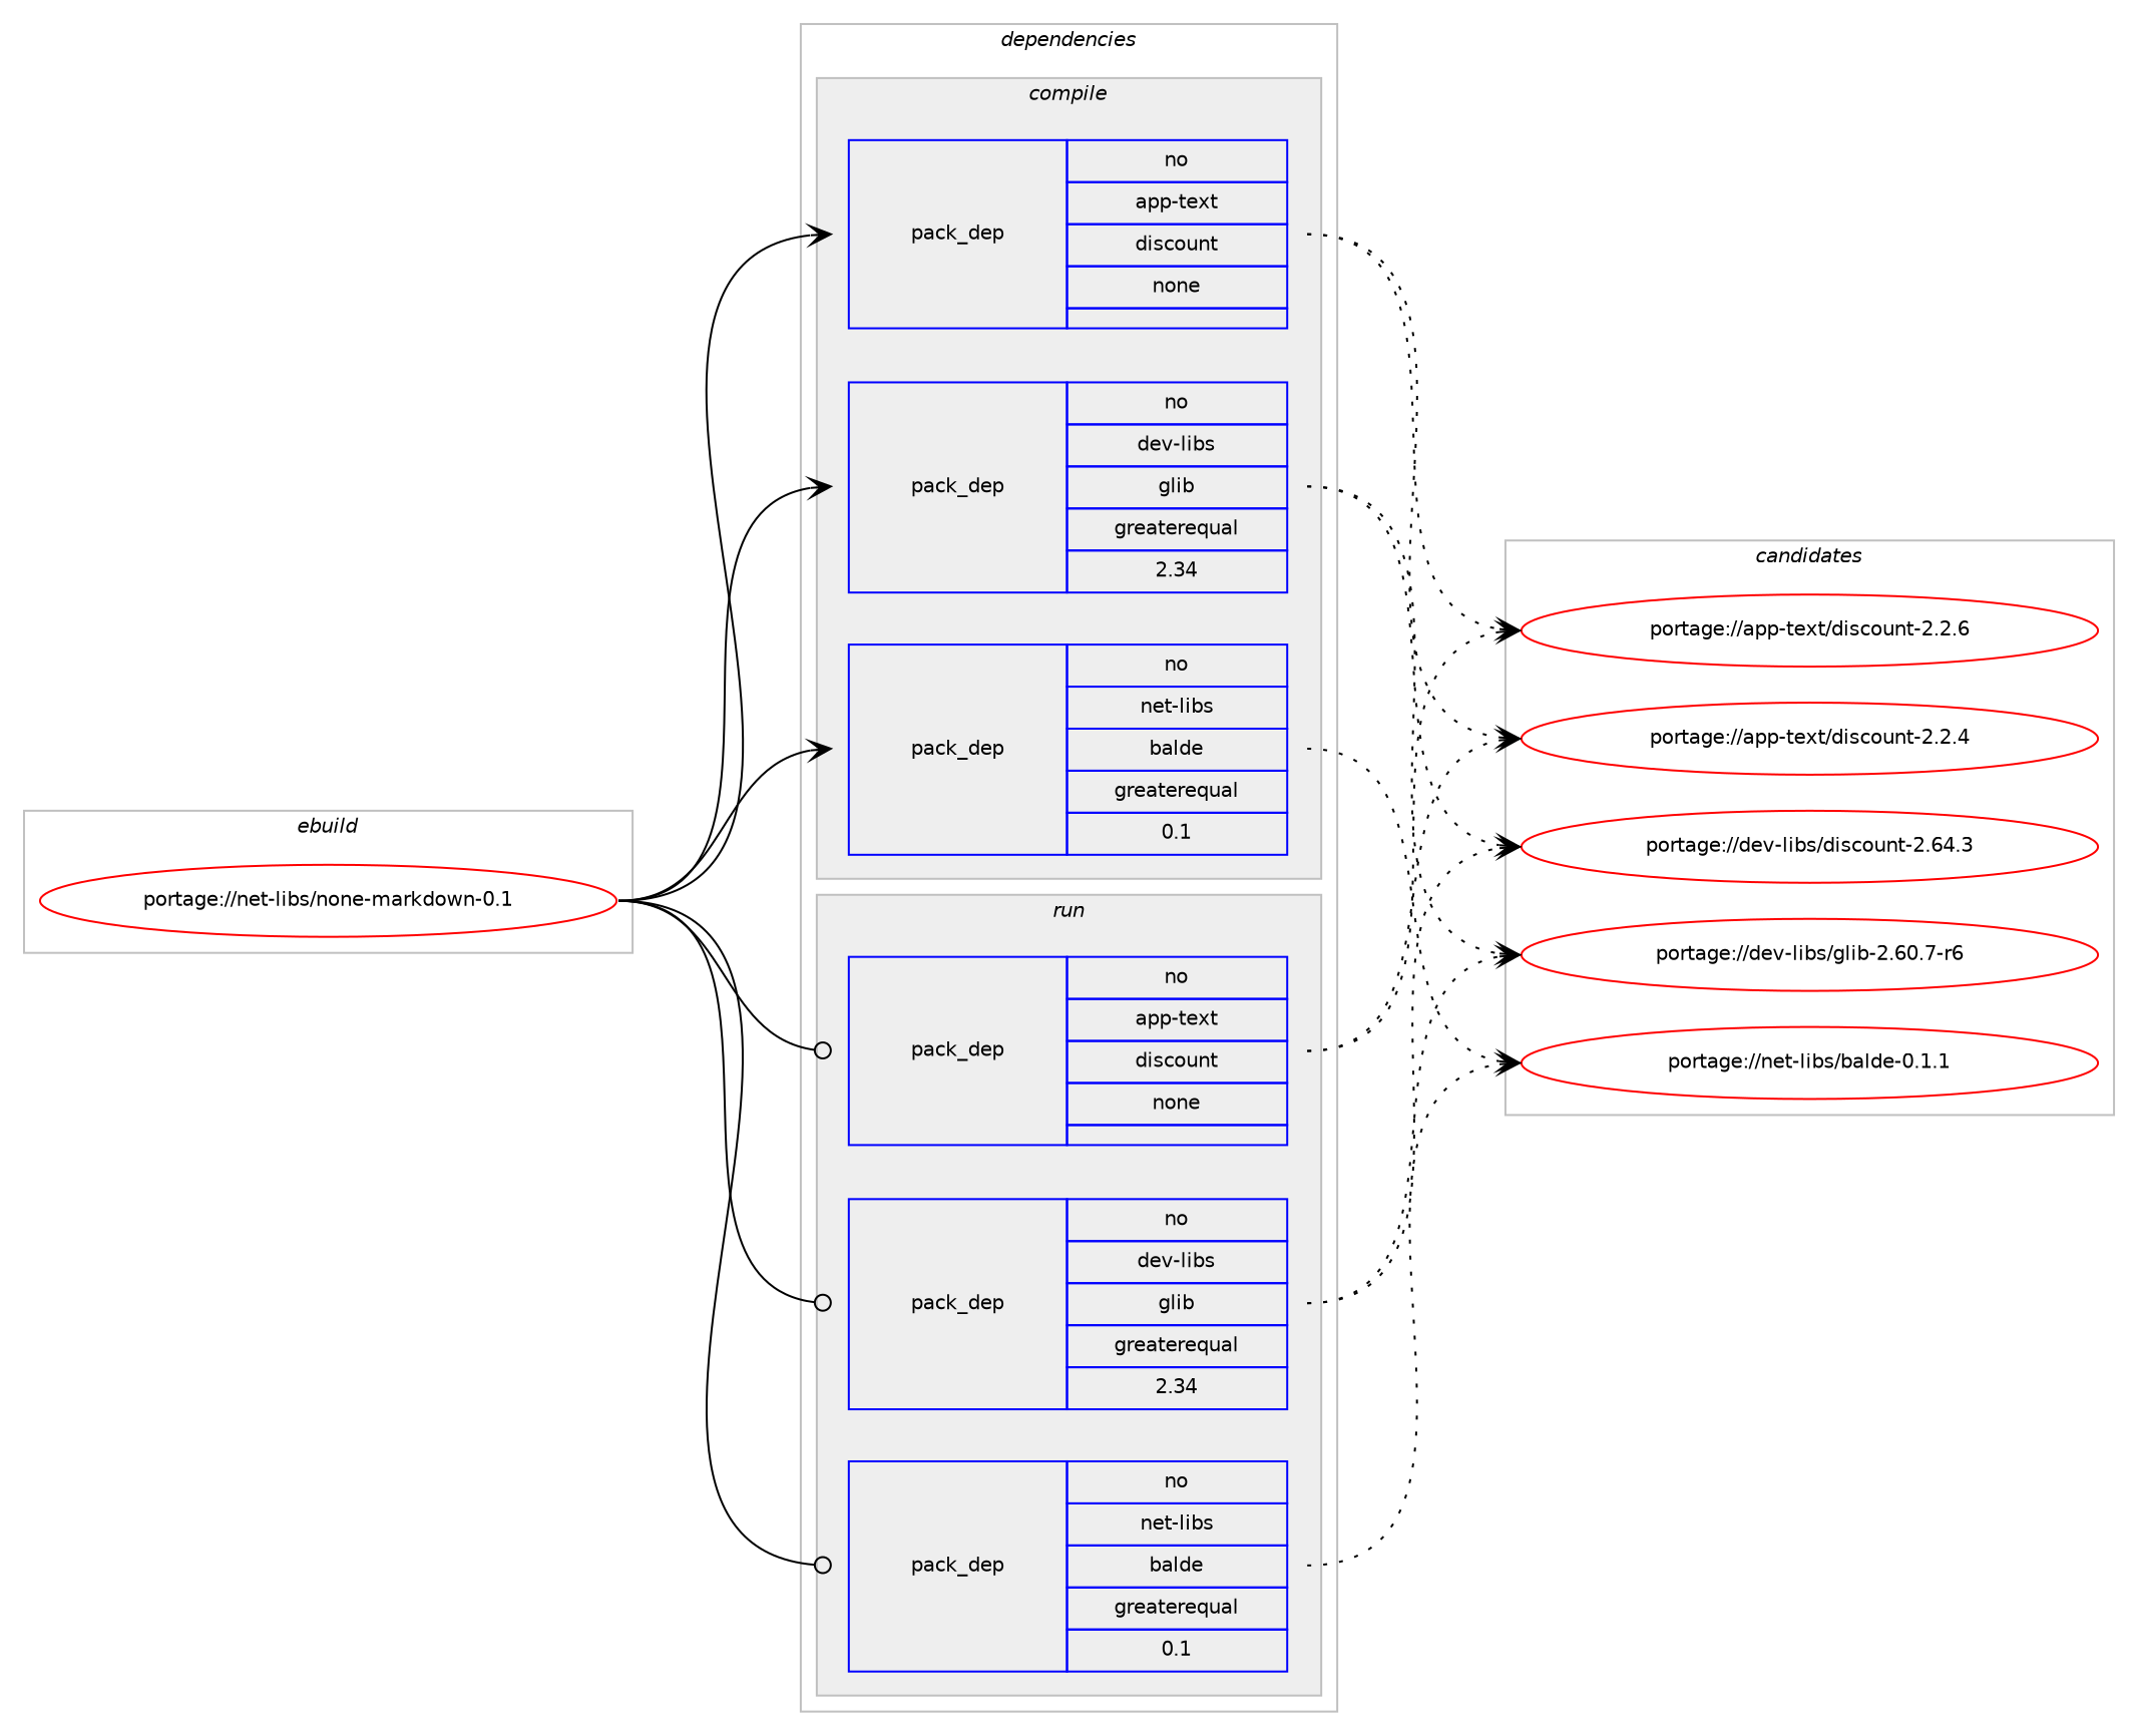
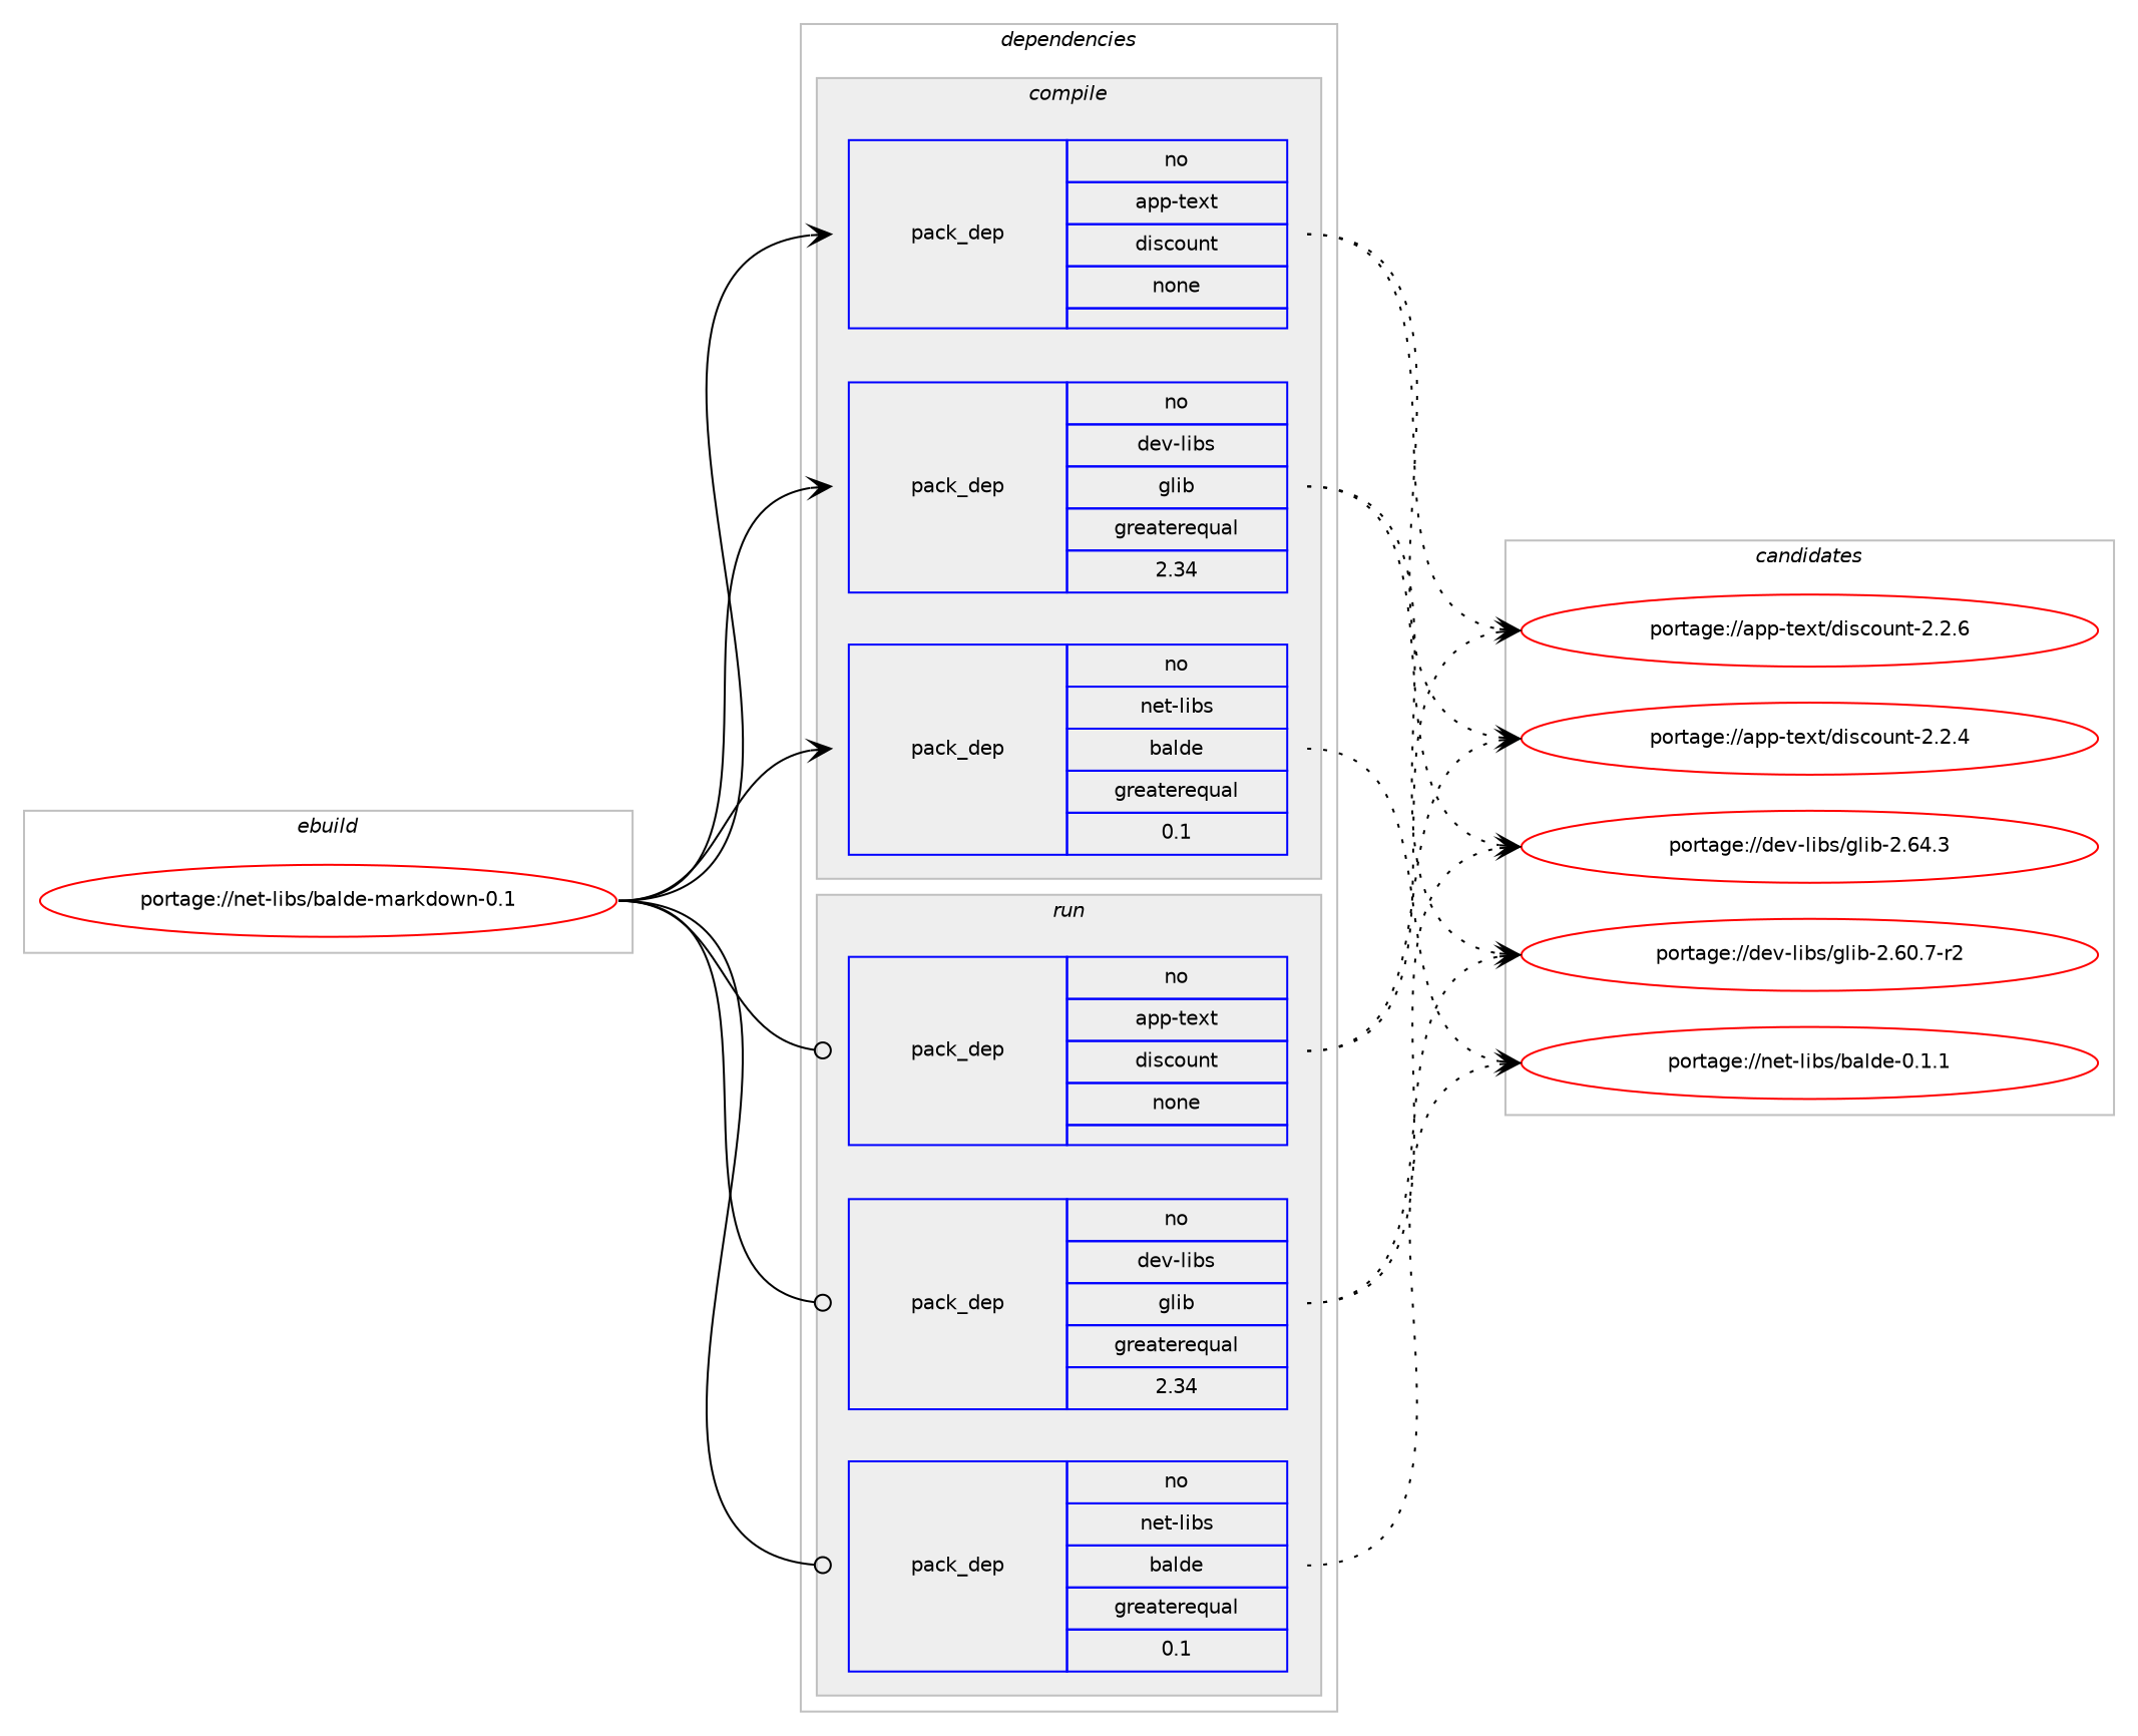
  digraph {
    compound=true
    concentrate=true
    fontname=Helvetica
    fontsize=10
    newrank=true
    rankdir=LR
    ranksep=1.5
    node [color=red fontname=Helvetica fontsize=10]
    edge [arrowhead=vee headport=w style=dotted tailport=e weight=100]
-   n1 [label="portage://net-libs/none-markdown-0.1" width=4]
+   n1 [label="portage://net-libs/balde-markdown-0.1" width=4]
    n2 [color=blue label=<<TABLE BORDER="0" CELLBORDER="1" CELLSPACING="0" CELLPADDING="4" WIDTH="220"><TR><TD ROWSPAN="6" CELLPADDING="30">pack_dep</TD></TR><TR><TD WIDTH="110">no</TD></TR><TR><TD>app-text</TD></TR><TR><TD>discount</TD></TR><TR><TD>none</TD></TR><TR><TD></TD></TR></TABLE>> shape=none]
    n3 [color=blue label=<<TABLE BORDER="0" CELLBORDER="1" CELLSPACING="0" CELLPADDING="4" WIDTH="220"><TR><TD ROWSPAN="6" CELLPADDING="30">pack_dep</TD></TR><TR><TD WIDTH="110">no</TD></TR><TR><TD>dev-libs</TD></TR><TR><TD>glib</TD></TR><TR><TD>greaterequal</TD></TR><TR><TD>2.34</TD></TR></TABLE>> shape=none]
    n4 [color=blue label=<<TABLE BORDER="0" CELLBORDER="1" CELLSPACING="0" CELLPADDING="4" WIDTH="220"><TR><TD ROWSPAN="6" CELLPADDING="30">pack_dep</TD></TR><TR><TD WIDTH="110">no</TD></TR><TR><TD>net-libs</TD></TR><TR><TD>balde</TD></TR><TR><TD>greaterequal</TD></TR><TR><TD>0.1</TD></TR></TABLE>> shape=none]
    n5 [color=blue label=<<TABLE BORDER="0" CELLBORDER="1" CELLSPACING="0" CELLPADDING="4" WIDTH="220"><TR><TD ROWSPAN="6" CELLPADDING="30">pack_dep</TD></TR><TR><TD WIDTH="110">no</TD></TR><TR><TD>app-text</TD></TR><TR><TD>discount</TD></TR><TR><TD>none</TD></TR><TR><TD></TD></TR></TABLE>> shape=none]
    n6 [color=blue label=<<TABLE BORDER="0" CELLBORDER="1" CELLSPACING="0" CELLPADDING="4" WIDTH="220"><TR><TD ROWSPAN="6" CELLPADDING="30">pack_dep</TD></TR><TR><TD WIDTH="110">no</TD></TR><TR><TD>dev-libs</TD></TR><TR><TD>glib</TD></TR><TR><TD>greaterequal</TD></TR><TR><TD>2.34</TD></TR></TABLE>> shape=none]
    n7 [color=blue label=<<TABLE BORDER="0" CELLBORDER="1" CELLSPACING="0" CELLPADDING="4" WIDTH="220"><TR><TD ROWSPAN="6" CELLPADDING="30">pack_dep</TD></TR><TR><TD WIDTH="110">no</TD></TR><TR><TD>net-libs</TD></TR><TR><TD>balde</TD></TR><TR><TD>greaterequal</TD></TR><TR><TD>0.1</TD></TR></TABLE>> shape=none]
    n8 [label="portage://app-text/discount-2.2.6" width=4]
    n9 [label="portage://app-text/discount-2.2.4" width=4]
-   n10 [label="portage://dev-libs/discount-2.64.3" width=4]
-   n11 [label="portage://dev-libs/glib-2.60.7-r6" width=4]
+   n10 [label="portage://dev-libs/glib-2.64.3" width=4]
+   n11 [label="portage://dev-libs/glib-2.60.7-r2" width=4]
    n12 [label="portage://net-libs/balde-0.1.1" width=4]
    subgraph cluster_1 {
      color=gray
      label=<<i>ebuild</i>>
      rank=same
      n1
    }
    subgraph cluster_2 {
      color=gray
      label=<<i>dependencies</i>>
      subgraph cluster_3 {
        color=gray
        fillcolor="#eeeeee"
        label=<<i>compile</i>>
        style=filled
        subgraph sub_4 {
          color=gray
          fillcolor="#eeeeee"
          label=<<i>compile</i>>
          style=filled
          n2
        }
        subgraph sub_5 {
          color=gray
          fillcolor="#eeeeee"
          label=<<i>compile</i>>
          style=filled
          n3
        }
        subgraph sub_6 {
          color=gray
          fillcolor="#eeeeee"
          label=<<i>compile</i>>
          style=filled
          n4
        }
      }
      subgraph cluster_7 {
        color=gray
        fillcolor="#eeeeee"
        label=<<i>compile and run</i>>
        style=filled
      }
      subgraph cluster_8 {
        color=gray
        fillcolor="#eeeeee"
        label=<<i>run</i>>
        style=filled
        subgraph sub_9 {
          color=gray
          fillcolor="#eeeeee"
          label=<<i>run</i>>
          style=filled
          n5
        }
        subgraph sub_10 {
          color=gray
          fillcolor="#eeeeee"
          label=<<i>run</i>>
          style=filled
          n6
        }
        subgraph sub_11 {
          color=gray
          fillcolor="#eeeeee"
          label=<<i>run</i>>
          style=filled
          n7
        }
      }
    }
    subgraph cluster_12 {
      color=gray
      label=<<i>candidates</i>>
      rank=same
      subgraph sub_13 {
        color=black
        label=<<i>candidates</i>>
        nodesep=1
        rank=same
        n8
        n9
      }
      subgraph sub_14 {
        color=black
        label=<<i>candidates</i>>
        nodesep=1
        rank=same
        n10
        n11
      }
      subgraph sub_15 {
        color=black
        label=<<i>candidates</i>>
        nodesep=1
        rank=same
        n12
      }
      subgraph sub_16 {
        color=black
        label=<<i>candidates</i>>
        nodesep=1
        rank=same
        n8
        n9
      }
      subgraph sub_17 {
        color=black
        label=<<i>candidates</i>>
        nodesep=1
        rank=same
        n10
        n11
      }
      subgraph sub_18 {
        color=black
        label=<<i>candidates</i>>
        nodesep=1
        rank=same
        n12
      }
    }
    n1 -> n2 [style=solid weight=20]
    n1 -> n3 [style=solid weight=20]
    n1 -> n4 [style=solid weight=20]
    n1 -> n5 [arrowhead=odot style=solid weight=20]
    n1 -> n6 [arrowhead=odot style=solid weight=20]
    n1 -> n7 [arrowhead=odot style=solid weight=20]
    n2 -> n8
    n2 -> n9
    n3 -> n10
    n3 -> n11
    n4 -> n12
    n5 -> n8
    n5 -> n9
    n6 -> n10
    n6 -> n11
    n7 -> n12
  }
